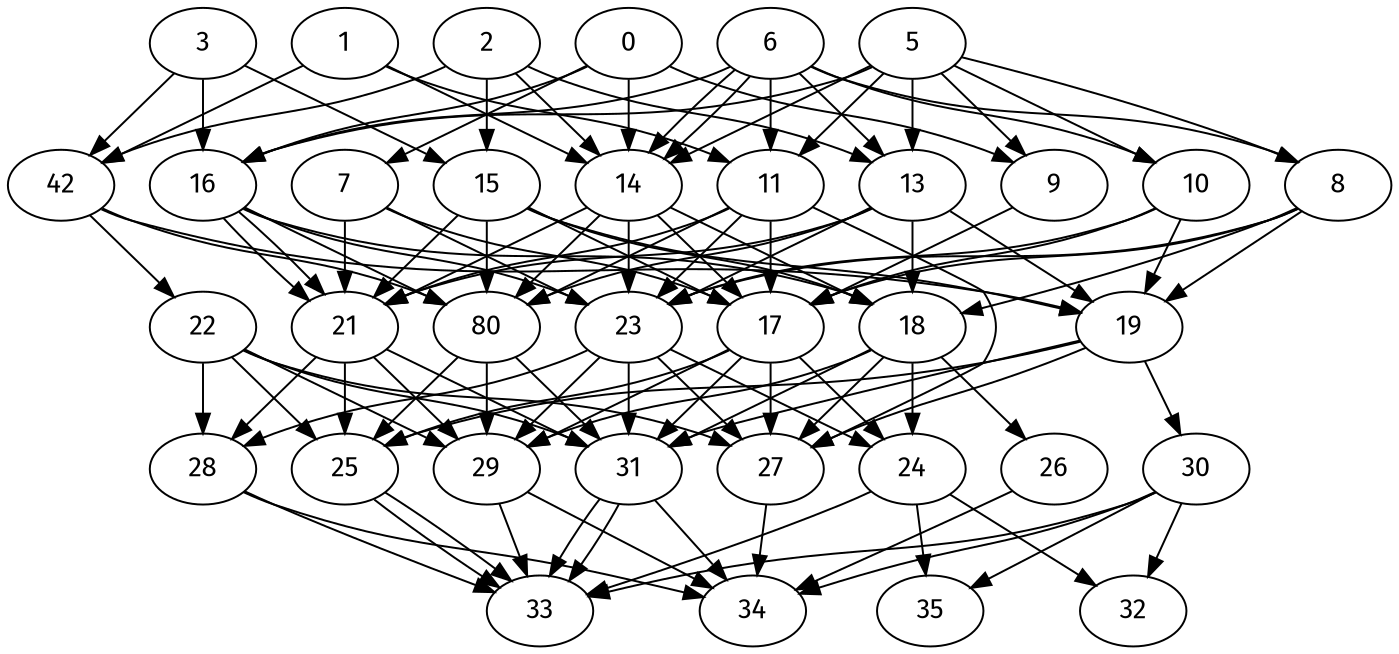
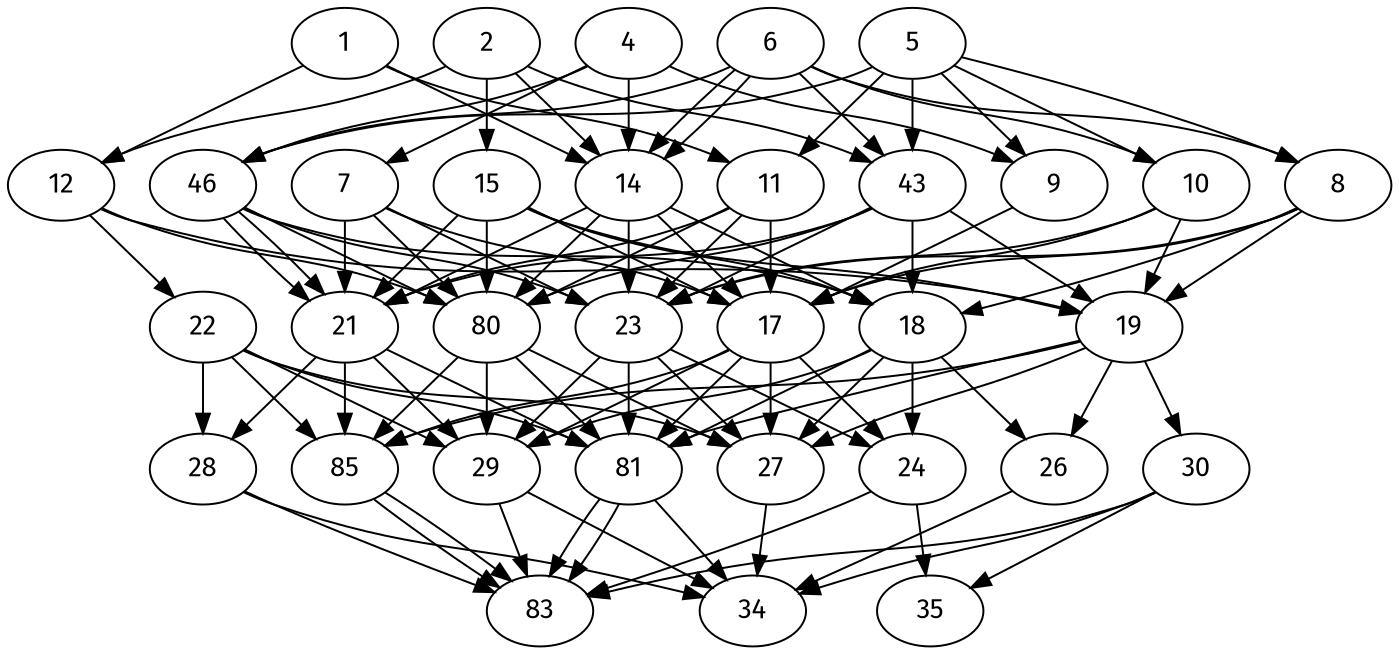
  digraph {
    fontname="Fira Sans"
    node [alpha=0.20 fontname="Fira Sans"]
    edge [fontname="Fira Sans"]
    1 [alpha=0.11 expect_size=45041664]
    11 [expect_size=20206592]
-   12 [alpha=0.17 expect_size=45510656 label=42]
+   12 [alpha=0.17 expect_size=45510656]
    14 [alpha=0.07 expect_size=37593088]
    17 [alpha=0.06 expect_size=37710848]
    n6 [alpha=0.08 expect_size=15029248 label=80]
    21 [alpha=0.01 expect_size=32281600]
    23 [alpha=0.02 expect_size=24744960]
    19 [alpha=0.13 expect_size=6960128]
    22 [alpha=0.07 expect_size=31594496]
    18 [expect_size=49958912]
    24 [expect_size=47723520]
-   25 [alpha=0.11 expect_size=17715200]
+   25 [alpha=0.11 expect_size=17715200 label=85]
    27 [alpha=0.15 expect_size=38734848]
    29 [alpha=0.10 expect_size=52414464]
-   31 [alpha=0.19 expect_size=7472128]
+   31 [alpha=0.19 expect_size=7472128 label=81]
    28 [alpha=0.07 expect_size=5978112]
    26 [alpha=0.09 expect_size=40285184]
    30 [alpha=0.12 expect_size=34886656]
    2 [alpha=0.04 expect_size=37142528]
-   13 [alpha=0.10 expect_size=6715392]
+   13 [alpha=0.10 expect_size=6715392 label=43]
    15 [alpha=0.10 expect_size=26469376]
-   3 [alpha=0.13 expect_size=25604096]
-   16 [alpha=0.19 expect_size=26046464]
-   4 [alpha=0.15 expect_size=11842560 label=0]
+   16 [alpha=0.19 expect_size=26046464 label=46]
+   4 [alpha=0.15 expect_size=11842560]
    7 [alpha=0.05 expect_size=23227392]
    9 [alpha=0.03 expect_size=30270464]
    5 [expect_size=38022144]
    8 [alpha=0.02 expect_size=20687872]
    10 [alpha=0.07 expect_size=49165312]
    6 [alpha=0.05 expect_size=20698112]
-   32 [alpha=0.04 expect_size=9970688]
-   33 [alpha=0.10 expect_size=27096064]
+   33 [alpha=0.10 expect_size=27096064 label=83]
    35 [alpha=0.17 expect_size=31355904]
    34 [alpha=0.09 expect_size=32024576]
    1 -> 11
    1 -> 12
    1 -> 14
    11 -> 17
    11 -> n6
    11 -> 21
    11 -> 23
    12 -> n6
    12 -> 19
    12 -> 22
    14 -> 17
    14 -> n6
    14 -> 21
    14 -> 23
    14 -> 18
    17 -> 24
    17 -> 25
    17 -> 27
    17 -> 29
    17 -> 31
    n6 -> 25
-   11 -> 27
+   n6 -> 27
    n6 -> 29
    n6 -> 31
    21 -> 25
    21 -> 29
    21 -> 31
    21 -> 28
    23 -> 24
    23 -> 27
    23 -> 29
    23 -> 31
-   23 -> 28
    19 -> 25
    19 -> 27
    19 -> 31
+   19 -> 26
    19 -> 30
    22 -> 25
    22 -> 27
    22 -> 29
    22 -> 31
    22 -> 28
    18 -> 24
    18 -> 27
    18 -> 29
    18 -> 31
    18 -> 26
-   24 -> 32
    24 -> 33
    24 -> 35
    25 -> 33
    25 -> 33
    27 -> 34
    29 -> 33
    29 -> 34
    31 -> 33
    31 -> 33
    31 -> 34
    28 -> 33
    28 -> 34
    26 -> 34
-   30 -> 32
    30 -> 33
    30 -> 35
    30 -> 34
    2 -> 12
    2 -> 14
    2 -> 13
    2 -> 15
    13 -> n6
    13 -> 21
    13 -> 23
    13 -> 19
    13 -> 18
    15 -> 17
    15 -> n6
    15 -> 21
    15 -> 19
    15 -> 18
-   3 -> 12
-   3 -> 15
-   3 -> 16
    16 -> n6
    16 -> 21
    16 -> 21
    16 -> 23
    16 -> 18
    4 -> 14
    4 -> 16
    4 -> 7
    4 -> 9
    7 -> 17
+   7 -> n6
    7 -> 21
    7 -> 23
    9 -> 17
    5 -> 11
-   5 -> 14
    5 -> 13
    5 -> 16
    5 -> 9
    5 -> 8
    5 -> 10
    8 -> 17
    8 -> 23
    8 -> 19
    8 -> 18
    10 -> 17
    10 -> 23
    10 -> 19
-   6 -> 11
    6 -> 14
    6 -> 14
    6 -> 13
    6 -> 16
    6 -> 8
    6 -> 10
  }
